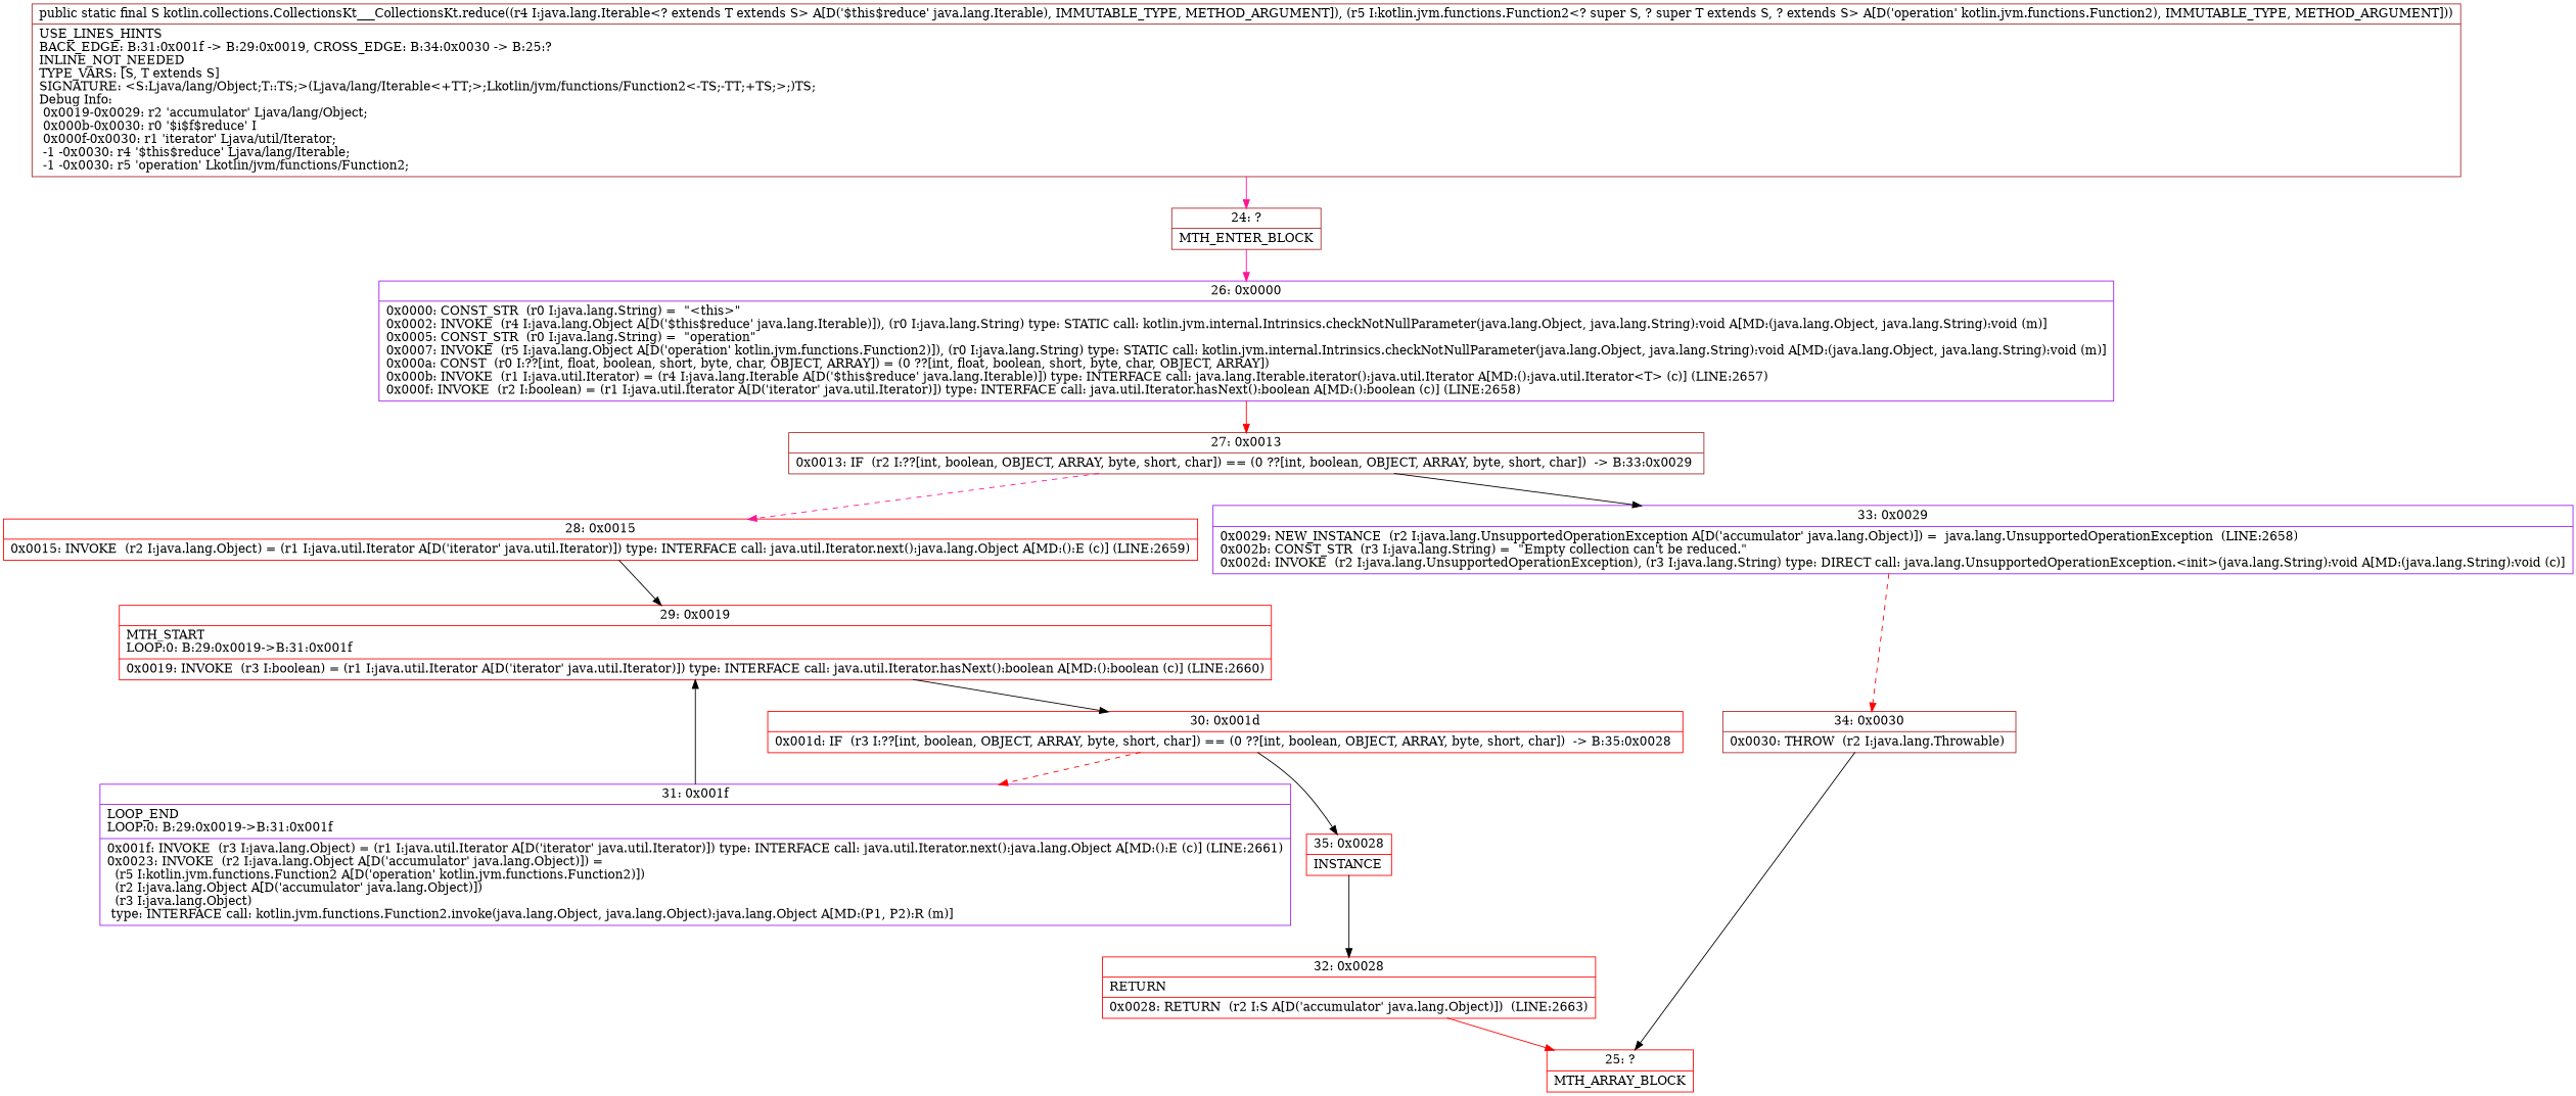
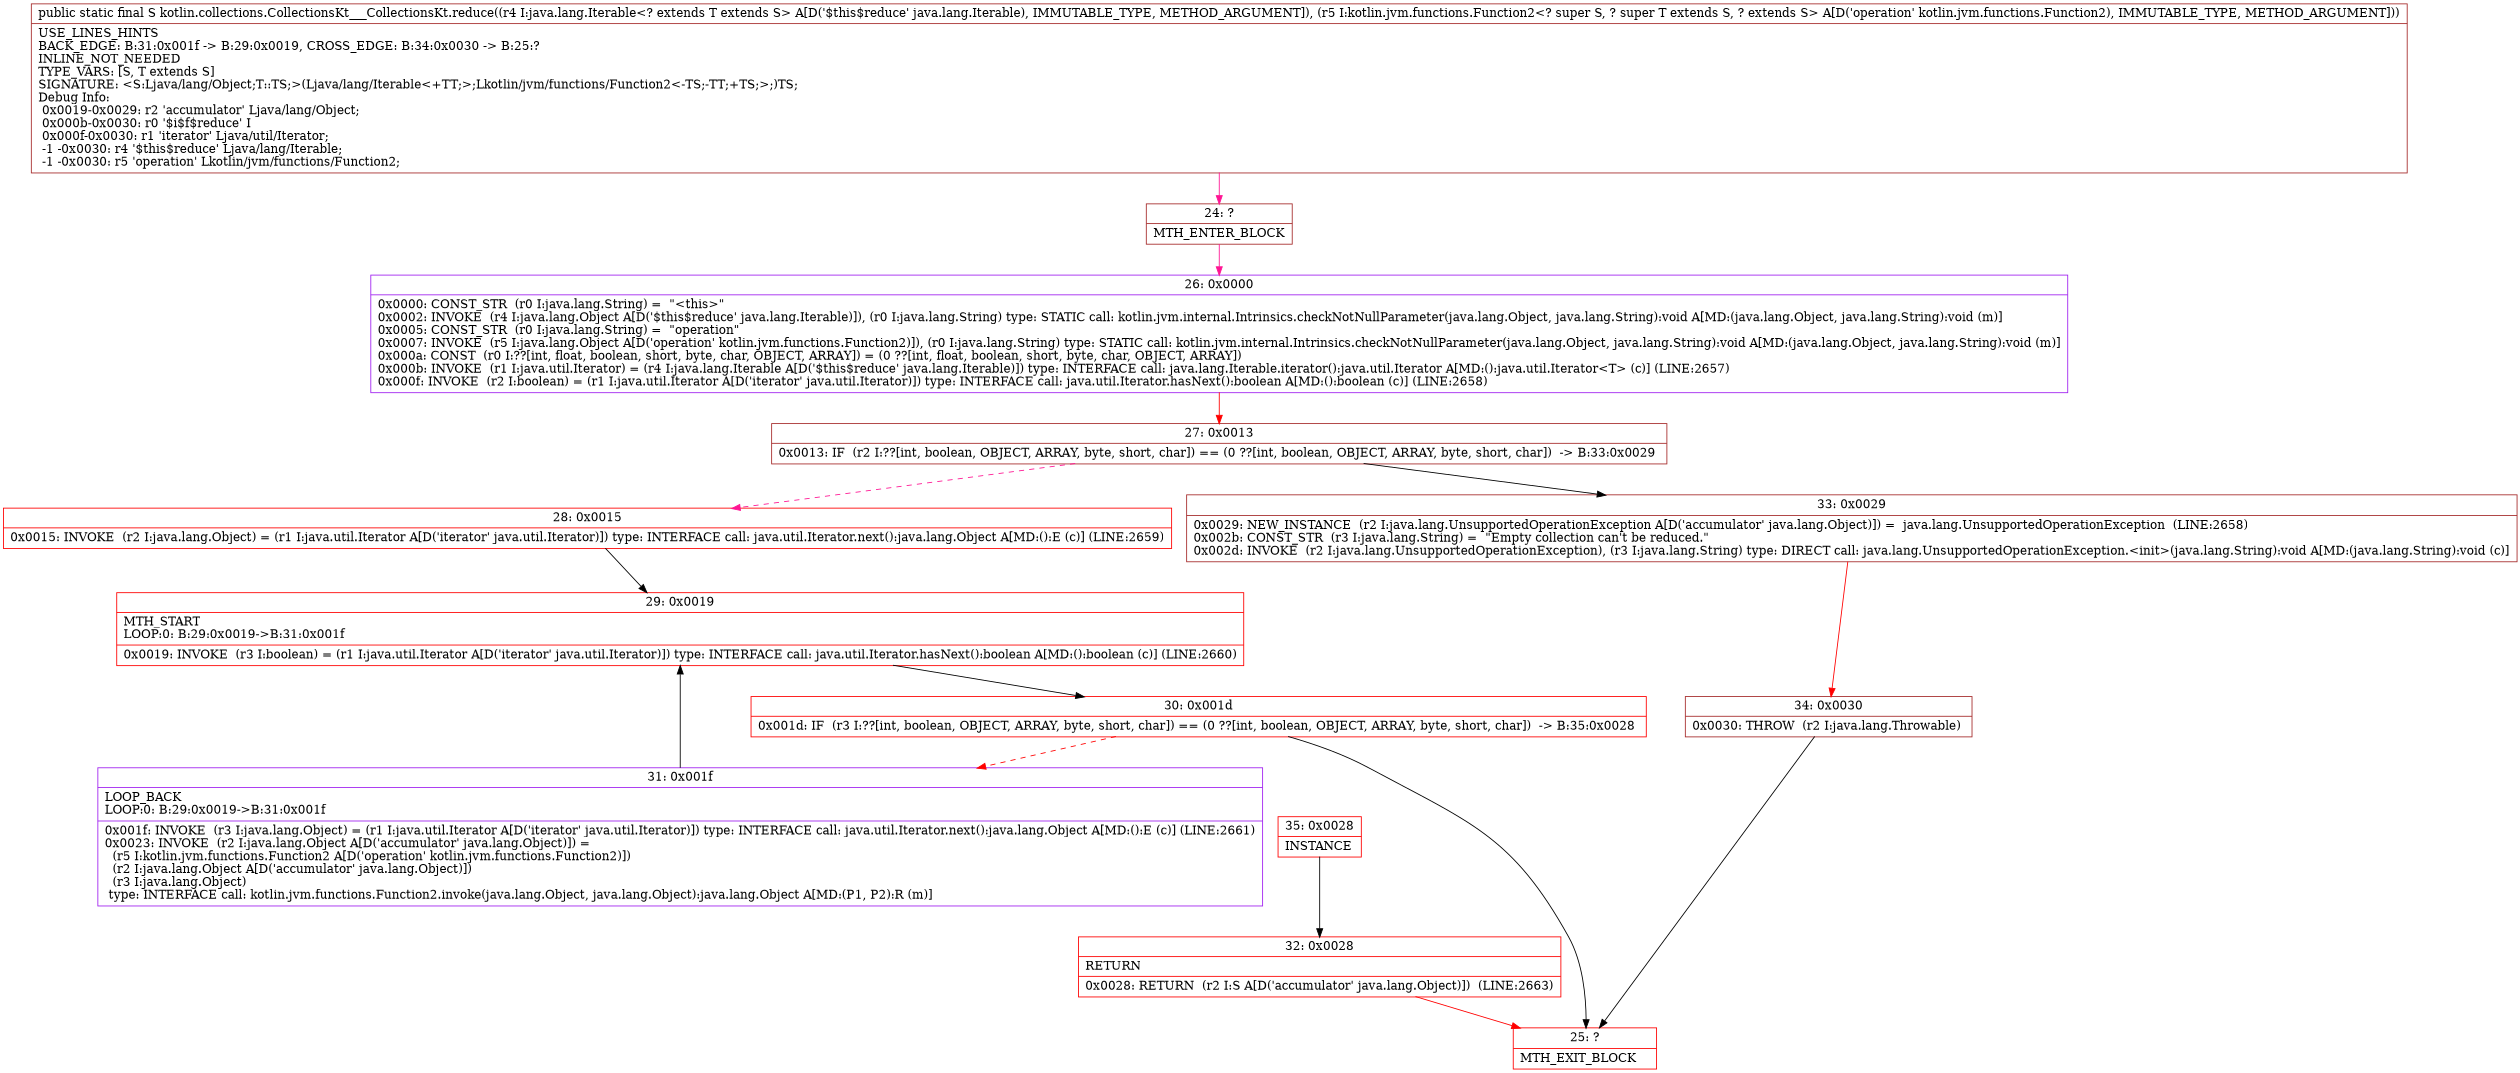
  digraph {
    node [color=red shape=record]
    edge [color=black]
    n1 [color=brown label="{24\:\ ?|MTH_ENTER_BLOCK\l}"]
    n2 [color=purple label="{26\:\ 0x0000|0x0000: CONST_STR  (r0 I:java.lang.String) =  \"\<this\>\" \l0x0002: INVOKE  (r4 I:java.lang.Object A[D('$this$reduce' java.lang.Iterable)]), (r0 I:java.lang.String) type: STATIC call: kotlin.jvm.internal.Intrinsics.checkNotNullParameter(java.lang.Object, java.lang.String):void A[MD:(java.lang.Object, java.lang.String):void (m)]\l0x0005: CONST_STR  (r0 I:java.lang.String) =  \"operation\" \l0x0007: INVOKE  (r5 I:java.lang.Object A[D('operation' kotlin.jvm.functions.Function2)]), (r0 I:java.lang.String) type: STATIC call: kotlin.jvm.internal.Intrinsics.checkNotNullParameter(java.lang.Object, java.lang.String):void A[MD:(java.lang.Object, java.lang.String):void (m)]\l0x000a: CONST  (r0 I:??[int, float, boolean, short, byte, char, OBJECT, ARRAY]) = (0 ??[int, float, boolean, short, byte, char, OBJECT, ARRAY]) \l0x000b: INVOKE  (r1 I:java.util.Iterator) = (r4 I:java.lang.Iterable A[D('$this$reduce' java.lang.Iterable)]) type: INTERFACE call: java.lang.Iterable.iterator():java.util.Iterator A[MD:():java.util.Iterator\<T\> (c)] (LINE:2657)\l0x000f: INVOKE  (r2 I:boolean) = (r1 I:java.util.Iterator A[D('iterator' java.util.Iterator)]) type: INTERFACE call: java.util.Iterator.hasNext():boolean A[MD:():boolean (c)] (LINE:2658)\l}"]
    n3 [color=brown label="{27\:\ 0x0013|0x0013: IF  (r2 I:??[int, boolean, OBJECT, ARRAY, byte, short, char]) == (0 ??[int, boolean, OBJECT, ARRAY, byte, short, char])  \-\> B:33:0x0029 \l}"]
    n4 [label="{28\:\ 0x0015|0x0015: INVOKE  (r2 I:java.lang.Object) = (r1 I:java.util.Iterator A[D('iterator' java.util.Iterator)]) type: INTERFACE call: java.util.Iterator.next():java.lang.Object A[MD:():E (c)] (LINE:2659)\l}"]
-   n5 [color=purple label="{33\:\ 0x0029|0x0029: NEW_INSTANCE  (r2 I:java.lang.UnsupportedOperationException A[D('accumulator' java.lang.Object)]) =  java.lang.UnsupportedOperationException  (LINE:2658)\l0x002b: CONST_STR  (r3 I:java.lang.String) =  \"Empty collection can't be reduced.\" \l0x002d: INVOKE  (r2 I:java.lang.UnsupportedOperationException), (r3 I:java.lang.String) type: DIRECT call: java.lang.UnsupportedOperationException.\<init\>(java.lang.String):void A[MD:(java.lang.String):void (c)]\l}"]
+   n5 [color=brown label="{33\:\ 0x0029|0x0029: NEW_INSTANCE  (r2 I:java.lang.UnsupportedOperationException A[D('accumulator' java.lang.Object)]) =  java.lang.UnsupportedOperationException  (LINE:2658)\l0x002b: CONST_STR  (r3 I:java.lang.String) =  \"Empty collection can't be reduced.\" \l0x002d: INVOKE  (r2 I:java.lang.UnsupportedOperationException), (r3 I:java.lang.String) type: DIRECT call: java.lang.UnsupportedOperationException.\<init\>(java.lang.String):void A[MD:(java.lang.String):void (c)]\l}"]
    n6 [label="{29\:\ 0x0019|MTH_START\lLOOP:0: B:29:0x0019\-\>B:31:0x001f\l|0x0019: INVOKE  (r3 I:boolean) = (r1 I:java.util.Iterator A[D('iterator' java.util.Iterator)]) type: INTERFACE call: java.util.Iterator.hasNext():boolean A[MD:():boolean (c)] (LINE:2660)\l}"]
    n7 [color=brown label="{34\:\ 0x0030|0x0030: THROW  (r2 I:java.lang.Throwable) \l}"]
    n8 [label="{30\:\ 0x001d|0x001d: IF  (r3 I:??[int, boolean, OBJECT, ARRAY, byte, short, char]) == (0 ??[int, boolean, OBJECT, ARRAY, byte, short, char])  \-\> B:35:0x0028 \l}"]
-   n9 [color=purple label="{31\:\ 0x001f|LOOP_END\lLOOP:0: B:29:0x0019\-\>B:31:0x001f\l|0x001f: INVOKE  (r3 I:java.lang.Object) = (r1 I:java.util.Iterator A[D('iterator' java.util.Iterator)]) type: INTERFACE call: java.util.Iterator.next():java.lang.Object A[MD:():E (c)] (LINE:2661)\l0x0023: INVOKE  (r2 I:java.lang.Object A[D('accumulator' java.lang.Object)]) = \l  (r5 I:kotlin.jvm.functions.Function2 A[D('operation' kotlin.jvm.functions.Function2)])\l  (r2 I:java.lang.Object A[D('accumulator' java.lang.Object)])\l  (r3 I:java.lang.Object)\l type: INTERFACE call: kotlin.jvm.functions.Function2.invoke(java.lang.Object, java.lang.Object):java.lang.Object A[MD:(P1, P2):R (m)]\l}"]
+   n9 [color=purple label="{31\:\ 0x001f|LOOP_BACK\lLOOP:0: B:29:0x0019\-\>B:31:0x001f\l|0x001f: INVOKE  (r3 I:java.lang.Object) = (r1 I:java.util.Iterator A[D('iterator' java.util.Iterator)]) type: INTERFACE call: java.util.Iterator.next():java.lang.Object A[MD:():E (c)] (LINE:2661)\l0x0023: INVOKE  (r2 I:java.lang.Object A[D('accumulator' java.lang.Object)]) = \l  (r5 I:kotlin.jvm.functions.Function2 A[D('operation' kotlin.jvm.functions.Function2)])\l  (r2 I:java.lang.Object A[D('accumulator' java.lang.Object)])\l  (r3 I:java.lang.Object)\l type: INTERFACE call: kotlin.jvm.functions.Function2.invoke(java.lang.Object, java.lang.Object):java.lang.Object A[MD:(P1, P2):R (m)]\l}"]
    n10 [label="{35\:\ 0x0028|INSTANCE\l}"]
    n11 [label="{32\:\ 0x0028|RETURN\l|0x0028: RETURN  (r2 I:S A[D('accumulator' java.lang.Object)])  (LINE:2663)\l}"]
-   n12 [label="{25\:\ ?|MTH_ARRAY_BLOCK\l}"]
+   n12 [label="{25\:\ ?|MTH_EXIT_BLOCK\l}"]
    n13 [color=brown label="{public static final S kotlin.collections.CollectionsKt___CollectionsKt.reduce((r4 I:java.lang.Iterable\<? extends T extends S\> A[D('$this$reduce' java.lang.Iterable), IMMUTABLE_TYPE, METHOD_ARGUMENT]), (r5 I:kotlin.jvm.functions.Function2\<? super S, ? super T extends S, ? extends S\> A[D('operation' kotlin.jvm.functions.Function2), IMMUTABLE_TYPE, METHOD_ARGUMENT]))  | USE_LINES_HINTS\lBACK_EDGE: B:31:0x001f \-\> B:29:0x0019, CROSS_EDGE: B:34:0x0030 \-\> B:25:?\lINLINE_NOT_NEEDED\lTYPE_VARS: [S, T extends S]\lSIGNATURE: \<S:Ljava\/lang\/Object;T::TS;\>(Ljava\/lang\/Iterable\<+TT;\>;Lkotlin\/jvm\/functions\/Function2\<\-TS;\-TT;+TS;\>;)TS;\lDebug Info:\l  0x0019\-0x0029: r2 'accumulator' Ljava\/lang\/Object;\l  0x000b\-0x0030: r0 '$i$f$reduce' I\l  0x000f\-0x0030: r1 'iterator' Ljava\/util\/Iterator;\l  \-1 \-0x0030: r4 '$this$reduce' Ljava\/lang\/Iterable;\l  \-1 \-0x0030: r5 'operation' Lkotlin\/jvm\/functions\/Function2;\l}"]
    n1 -> n2 [color=deeppink]
    n2 -> n3 [color=red]
    n3 -> n4 [color=deeppink style=dashed]
    n3 -> n5
    n4 -> n6
-   n5 -> n7 [color=red style=dashed]
+   n5 -> n7 [color=red]
    n6 -> n8
    n7 -> n12
    n8 -> n9 [color=red style=dashed]
-   n8 -> n10
+   n8 -> n12
    n9 -> n6
    n10 -> n11
    n11 -> n12 [color=red]
    n13 -> n1 [color=deeppink]
  }
